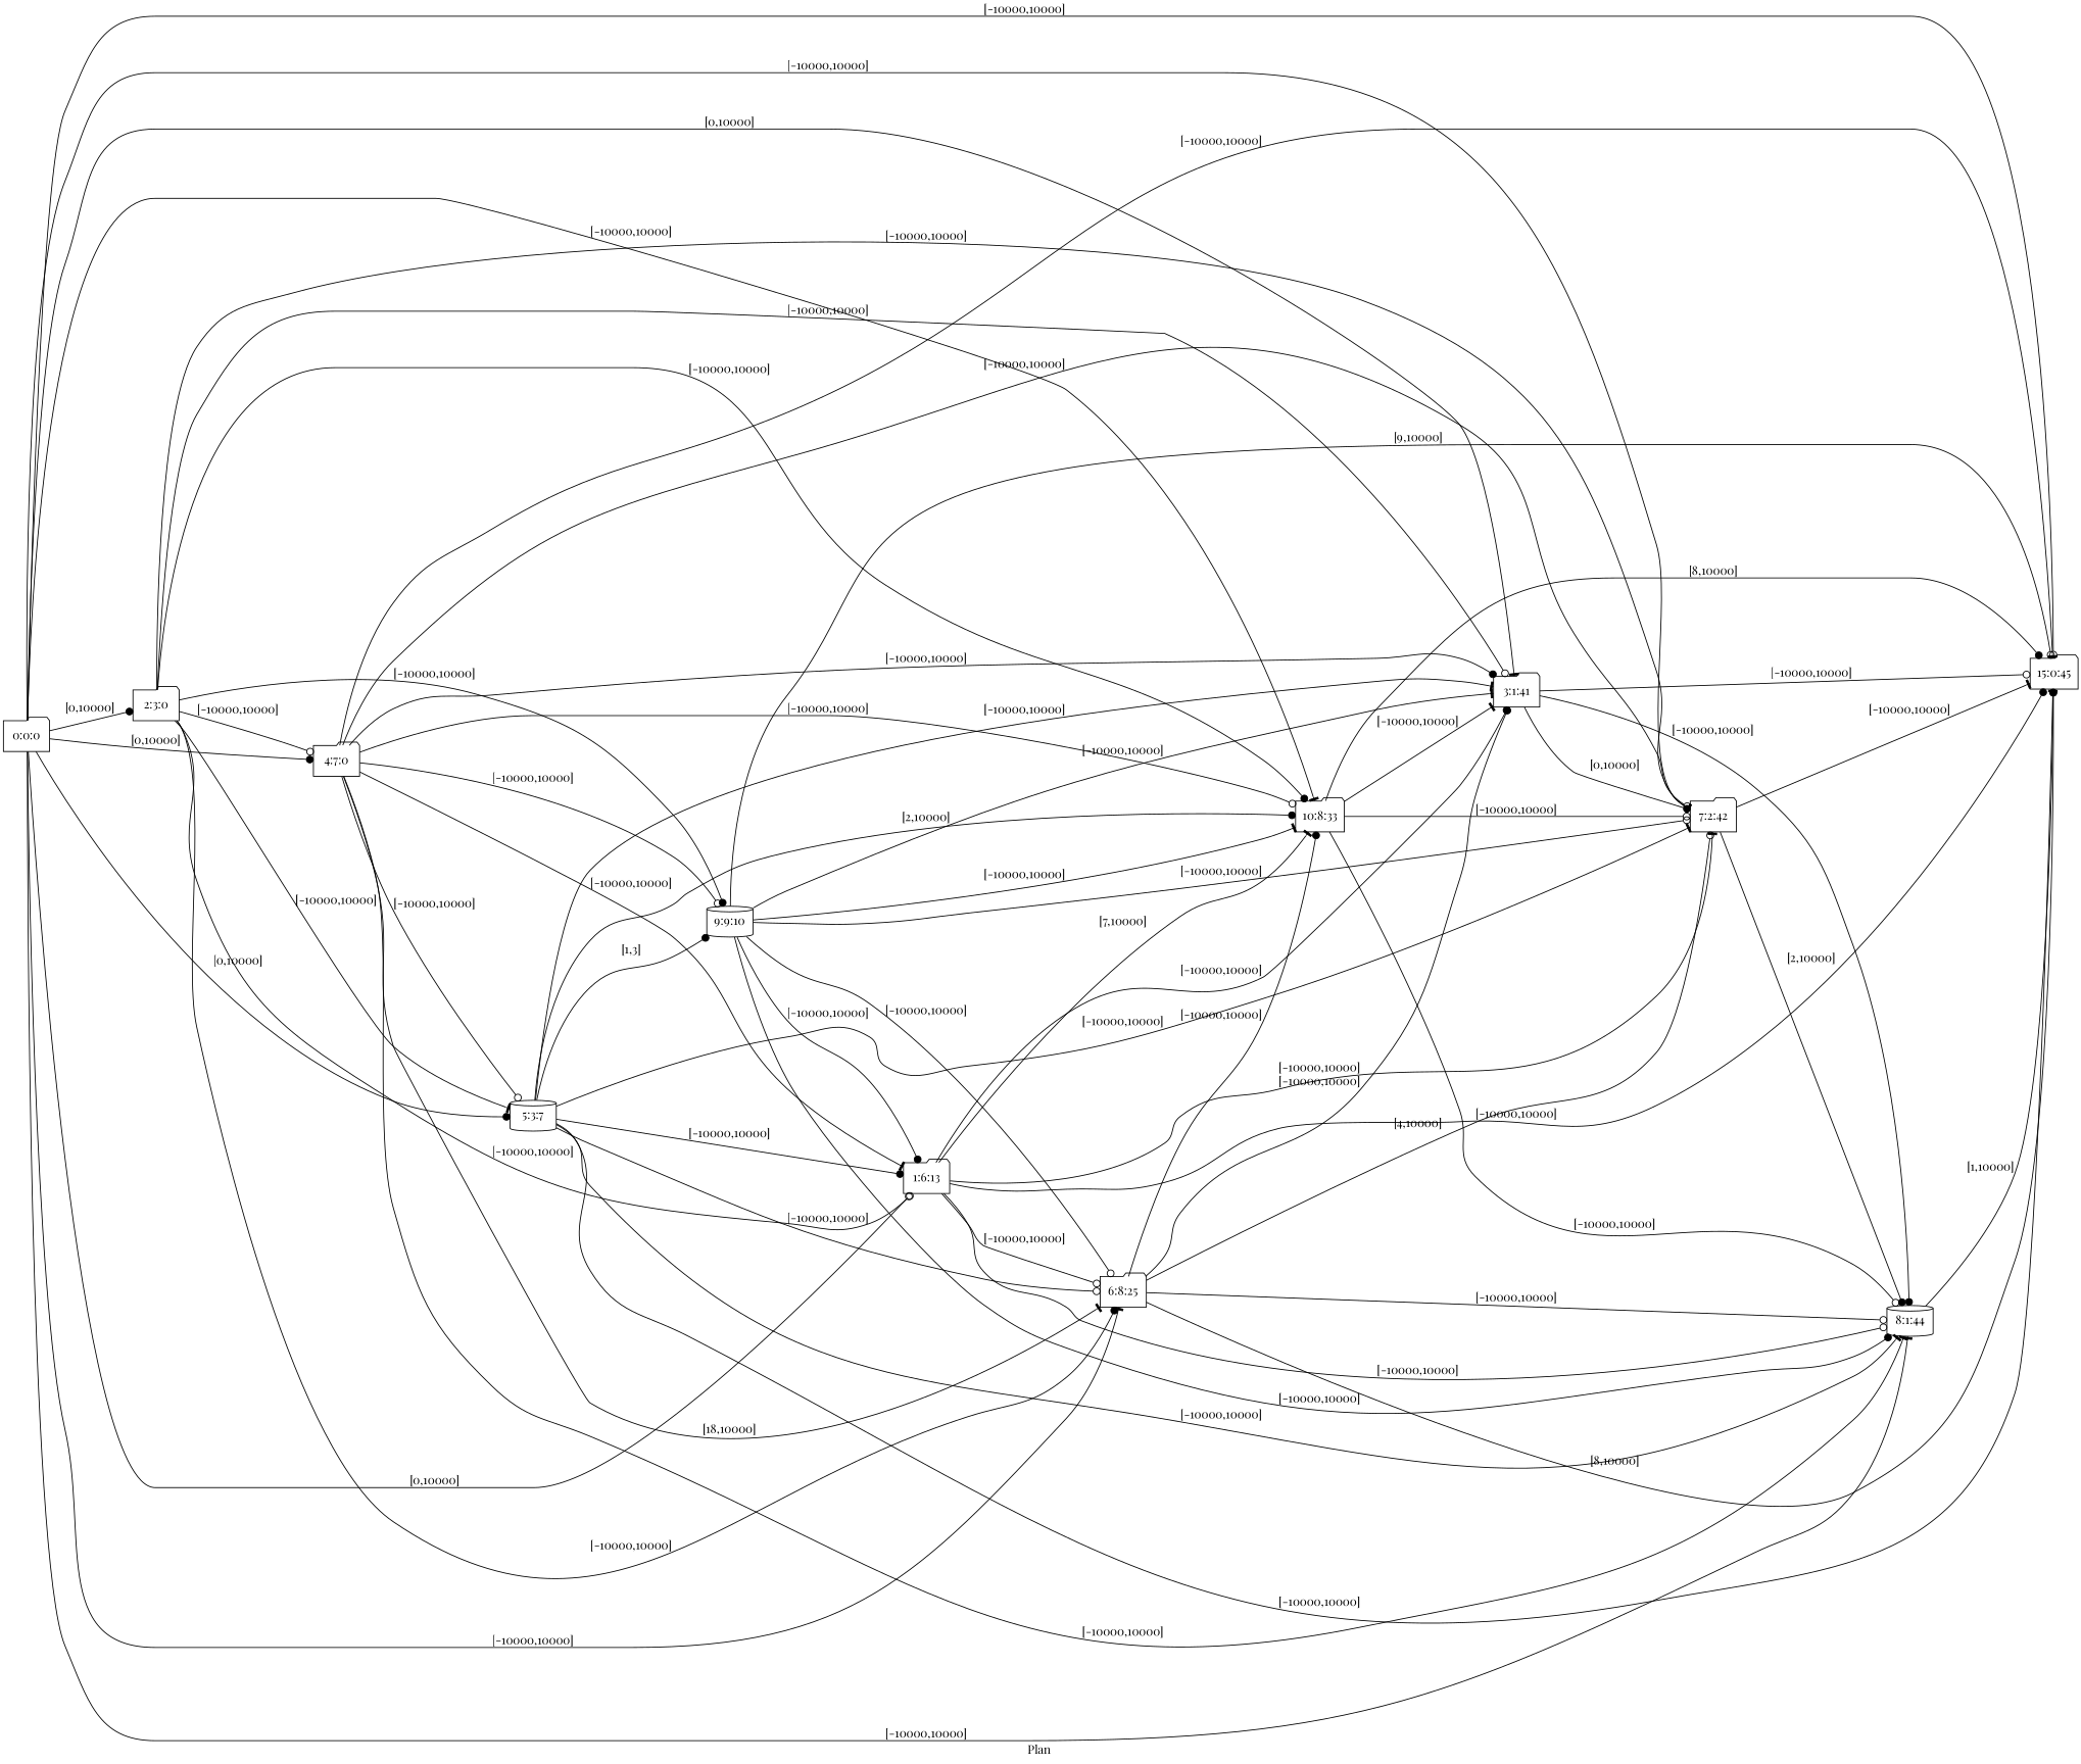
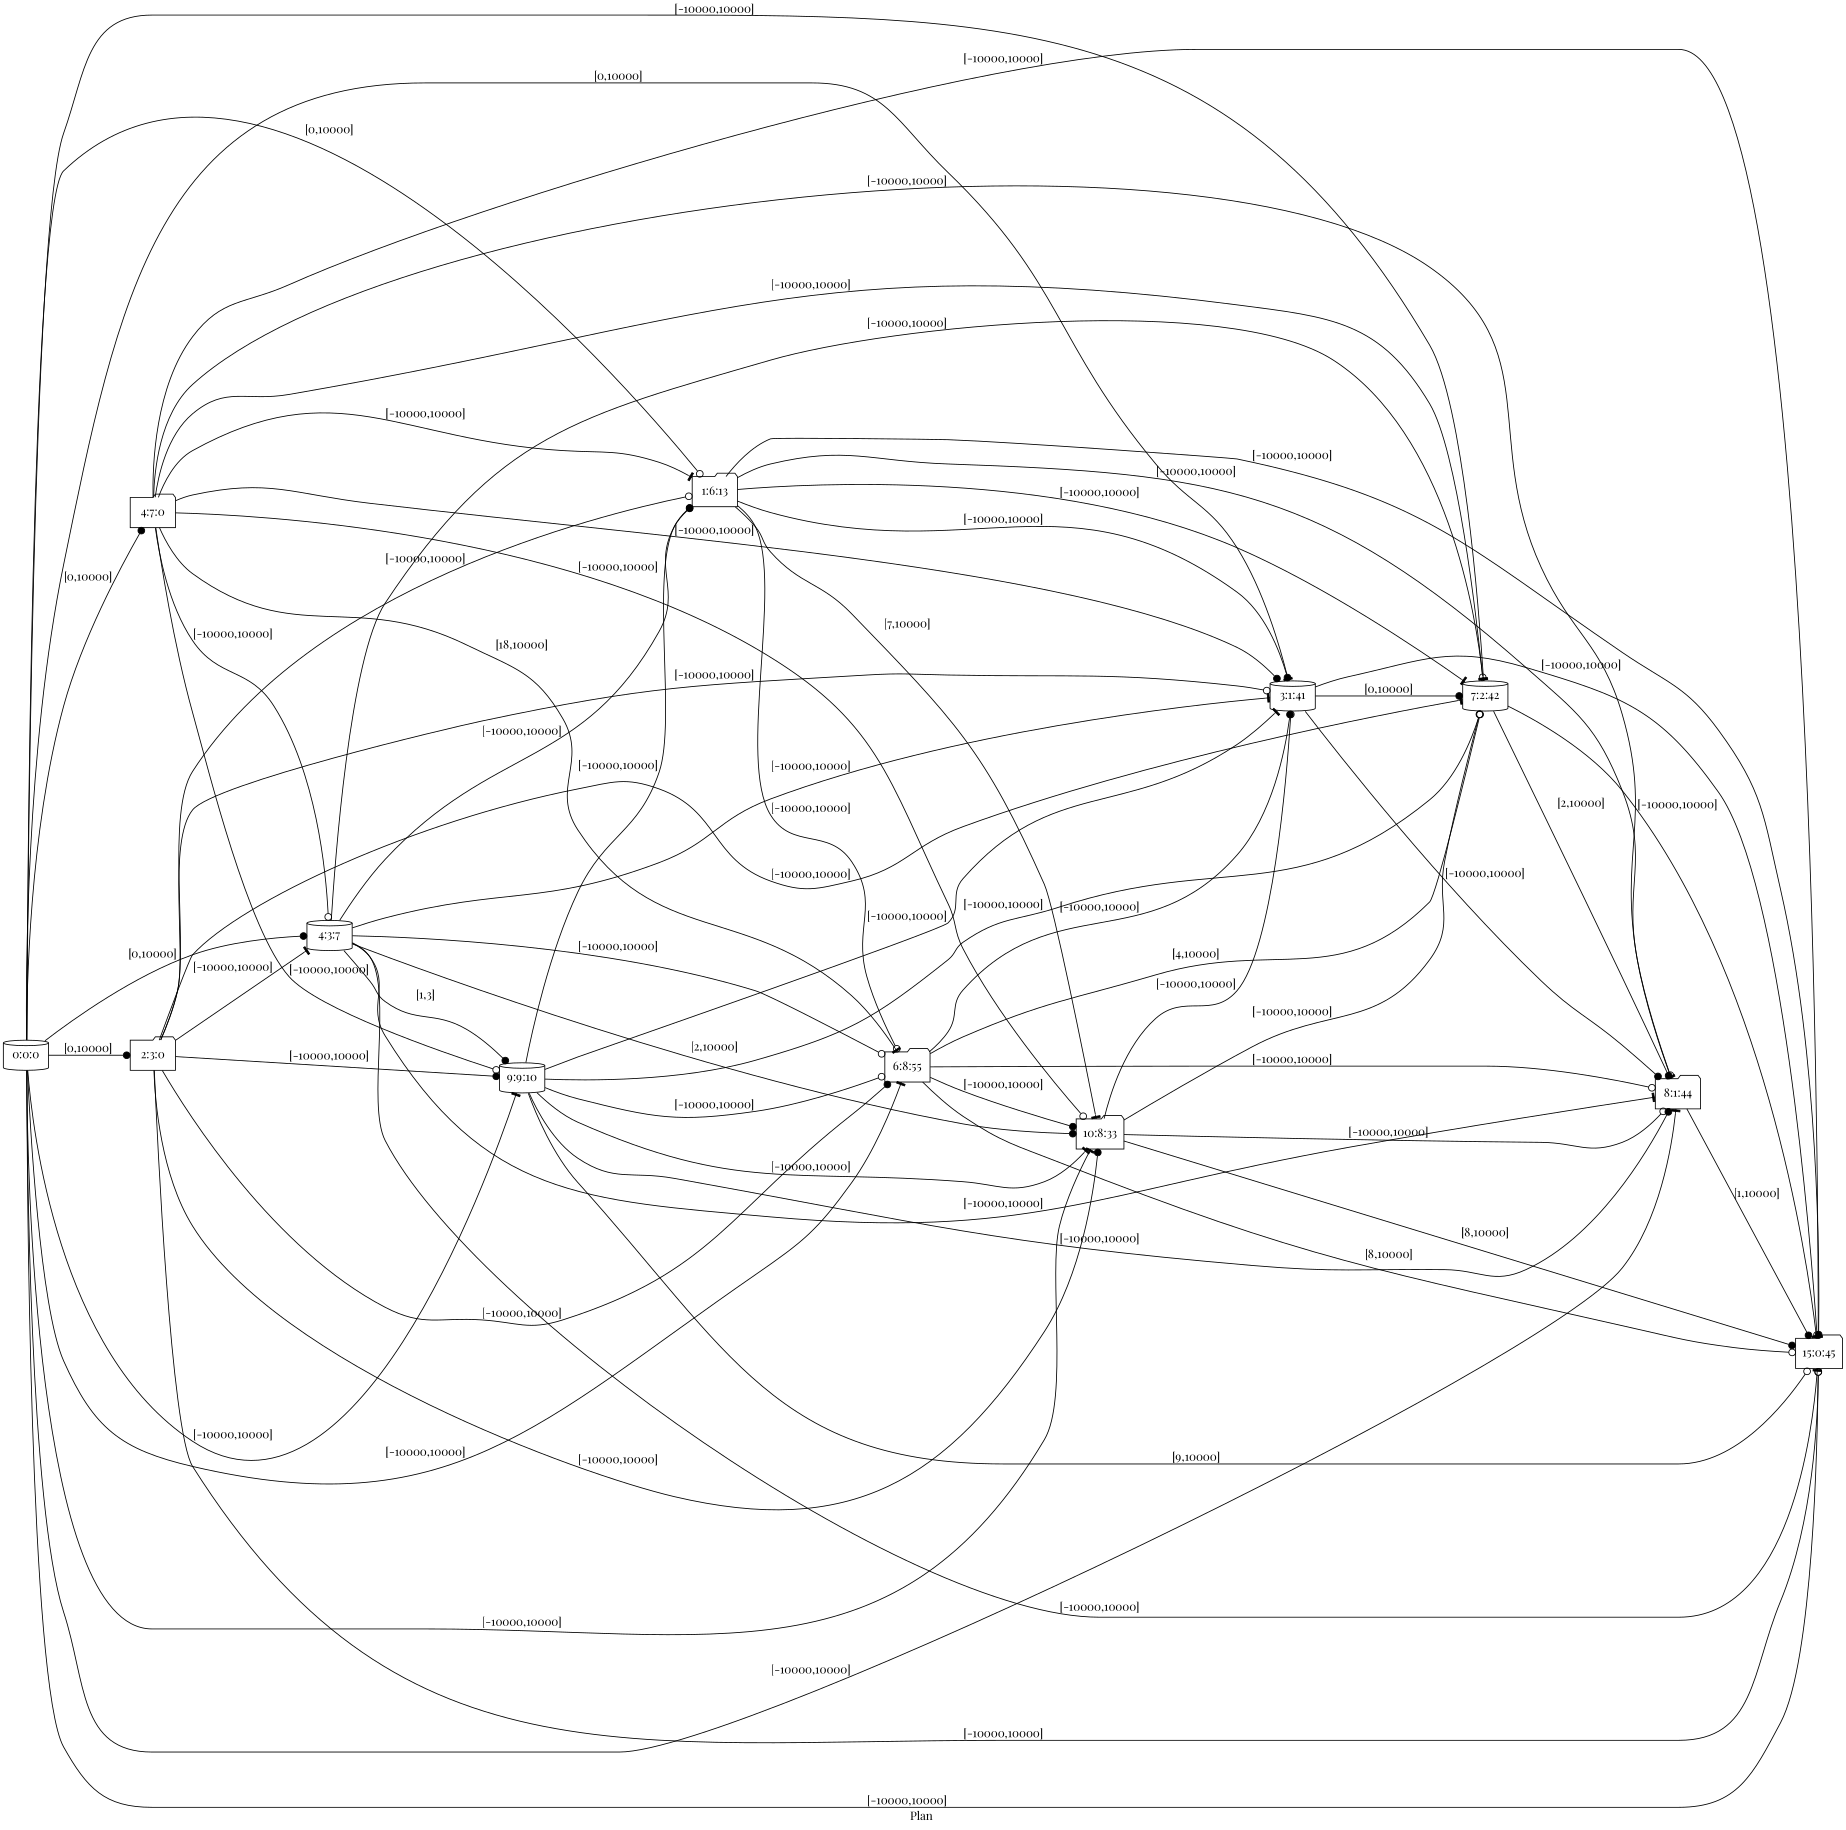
  digraph {
    fldt=0.60767
    fontname="Playfair Display"
    label="Plan "
    nodesep=.45
    rankdir=LR
    node [fontname="Playfair Display" shape=folder]
    edge [arrowhead=tee fontname="Playfair Display"]
-   "0:0:0"
+   "0:0:0" [shape=cylinder]
    n2 [label="1:6:13"]
    "2:3:0"
-   "3:1:41"
+   "3:1:41" [shape=cylinder]
    "4:7:0"
-   "5:3:7" [shape=cylinder]
-   "6:8:25"
-   "7:2:42"
-   "8:1:44" [shape=cylinder]
+   "5:3:7" [shape=cylinder label="4:3:7"]
+   "6:8:25" [label="6:8:55"]
+   "7:2:42" [shape=cylinder]
+   "8:1:44"
    "9:9:10" [shape=cylinder]
    "10:8:33"
    n12 [label="15:0:45"]
    "0:0:0" -> n2 [arrowhead=odot label="[0,10000]"]
    "0:0:0" -> "2:3:0" [arrowhead=dot label="[0,10000]"]
    "0:0:0" -> "3:1:41" [label="[0,10000]"]
    "0:0:0" -> "4:7:0" [arrowhead=dot label="[0,10000]"]
    "0:0:0" -> "5:3:7" [arrowhead=dot label="[0,10000]"]
    "0:0:0" -> "6:8:25" [label="[-10000,10000]"]
    "0:0:0" -> "7:2:42" [label="[-10000,10000]"]
    "0:0:0" -> "8:1:44" [label="[-10000,10000]"]
+   "0:0:0" -> "9:9:10" [label="[-10000,10000]"]
    "0:0:0" -> "10:8:33" [label="[-10000,10000]"]
    "0:0:0" -> n12 [arrowhead=odot label="[-10000,10000]"]
    n2 -> "3:1:41" [arrowhead=dot label="[-10000,10000]"]
    n2 -> "6:8:25" [arrowhead=odot label="[-10000,10000]"]
    n2 -> "7:2:42" [label="[-10000,10000]"]
    n2 -> "8:1:44" [arrowhead=odot label="[-10000,10000]"]
    n2 -> "10:8:33" [label="[7,10000]"]
    n2 -> n12 [arrowhead=dot label="[-10000,10000]"]
    "2:3:0" -> n2 [arrowhead=odot label="[-10000,10000]"]
    "2:3:0" -> "3:1:41" [arrowhead=odot label="[-10000,10000]"]
    "2:3:0" -> "5:3:7" [label="[-10000,10000]"]
    "2:3:0" -> "6:8:25" [arrowhead=dot label="[-10000,10000]"]
    "2:3:0" -> "7:2:42" [label="[-10000,10000]"]
    "2:3:0" -> "9:9:10" [arrowhead=dot label="[-10000,10000]"]
    "2:3:0" -> "10:8:33" [arrowhead=dot label="[-10000,10000]"]
-   "2:3:0" -> "4:7:0" [arrowhead=odot label="[-10000,10000]"]
+   "2:3:0" -> n12 [arrowhead=odot label="[-10000,10000]"]
    "3:1:41" -> "7:2:42" [arrowhead=dot label="[0,10000]"]
    "3:1:41" -> "8:1:44" [arrowhead=dot label="[-10000,10000]"]
    "3:1:41" -> n12 [arrowhead=odot label="[-10000,10000]"]
    "4:7:0" -> n2 [label="[-10000,10000]"]
    "4:7:0" -> "3:1:41" [arrowhead=dot label="[-10000,10000]"]
    "4:7:0" -> "5:3:7" [arrowhead=odot label="[-10000,10000]"]
    "4:7:0" -> "6:8:25" [label="[18,10000]"]
    "4:7:0" -> "7:2:42" [arrowhead=odot label="[-10000,10000]"]
    "4:7:0" -> "8:1:44" [label="[-10000,10000]"]
    "4:7:0" -> "9:9:10" [arrowhead=odot label="[-10000,10000]"]
    "4:7:0" -> "10:8:33" [arrowhead=odot label="[-10000,10000]"]
    "4:7:0" -> n12 [label="[-10000,10000]"]
    "5:3:7" -> n2 [arrowhead=dot label="[-10000,10000]"]
    "5:3:7" -> "3:1:41" [label="[-10000,10000]"]
    "5:3:7" -> "6:8:25" [arrowhead=odot label="[-10000,10000]"]
    "5:3:7" -> "7:2:42" [label="[-10000,10000]"]
    "5:3:7" -> "8:1:44" [label="[-10000,10000]"]
    "5:3:7" -> "9:9:10" [arrowhead=dot label="[1,3]"]
    "5:3:7" -> "10:8:33" [arrowhead=dot label="[2,10000]"]
    "5:3:7" -> n12 [label="[-10000,10000]"]
    "6:8:25" -> "3:1:41" [arrowhead=dot label="[-10000,10000]"]
    "6:8:25" -> "7:2:42" [arrowhead=odot label="[4,10000]"]
    "6:8:25" -> "8:1:44" [arrowhead=odot label="[-10000,10000]"]
    "6:8:25" -> "10:8:33" [arrowhead=dot label="[-10000,10000]"]
    "6:8:25" -> n12 [arrowhead=odot label="[8,10000]"]
    "7:2:42" -> "8:1:44" [arrowhead=dot label="[2,10000]"]
    "7:2:42" -> n12 [label="[-10000,10000]"]
    "8:1:44" -> n12 [arrowhead=dot label="[1,10000]"]
    "9:9:10" -> n2 [arrowhead=dot label="[-10000,10000]"]
    "9:9:10" -> "3:1:41" [label="[-10000,10000]"]
    "9:9:10" -> "6:8:25" [arrowhead=odot label="[-10000,10000]"]
    "9:9:10" -> "7:2:42" [arrowhead=odot label="[-10000,10000]"]
    "9:9:10" -> "8:1:44" [arrowhead=dot label="[-10000,10000]"]
    "9:9:10" -> "10:8:33" [label="[-10000,10000]"]
    "9:9:10" -> n12 [arrowhead=odot label="[9,10000]"]
-   "10:8:33" -> "3:1:41" [label="[-10000,10000]"]
+   "10:8:33" -> "3:1:41" [arrowhead=odot label="[-10000,10000]"]
    "10:8:33" -> "7:2:42" [arrowhead=odot label="[-10000,10000]"]
    "10:8:33" -> "8:1:44" [arrowhead=odot label="[-10000,10000]"]
    "10:8:33" -> n12 [arrowhead=dot label="[8,10000]"]
  }
